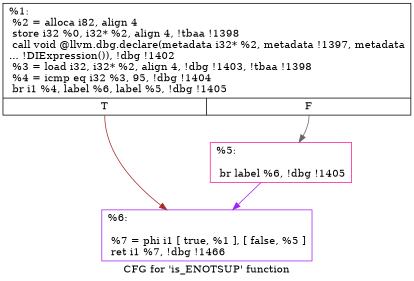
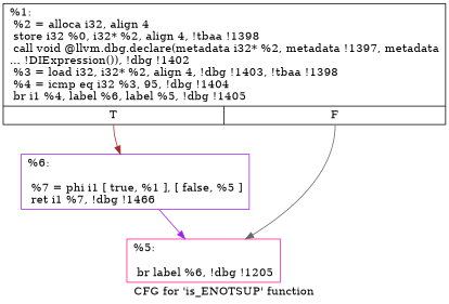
  digraph {
    label="CFG for 'is_ENOTSUP' function"
    node [shape=record]
-   n1 [color=black label="{%1:\l  %2 = alloca i82, align 4\l  store i32 %0, i32* %2, align 4, !tbaa !1398\l  call void @llvm.dbg.declare(metadata i32* %2, metadata !1397, metadata\l... !DIExpression()), !dbg !1402\l  %3 = load i32, i32* %2, align 4, !dbg !1403, !tbaa !1398\l  %4 = icmp eq i32 %3, 95, !dbg !1404\l  br i1 %4, label %6, label %5, !dbg !1405\l|{<s0>T|<s1>F}}"]
+   n1 [color=black label="{%1:\l  %2 = alloca i32, align 4\l  store i32 %0, i32* %2, align 4, !tbaa !1398\l  call void @llvm.dbg.declare(metadata i32* %2, metadata !1397, metadata\l... !DIExpression()), !dbg !1402\l  %3 = load i32, i32* %2, align 4, !dbg !1403, !tbaa !1398\l  %4 = icmp eq i32 %3, 95, !dbg !1404\l  br i1 %4, label %6, label %5, !dbg !1405\l|{<s0>T|<s1>F}}"]
    n2 [color=purple label="{%6:\l\l  %7 = phi i1 [ true, %1 ], [ false, %5 ]\l  ret i1 %7, !dbg !1466\l}"]
-   n3 [color=deeppink label="{%5:\l\l  br label %6, !dbg !1405\l}"]
+   n3 [color=deeppink label="{%5:\l\l  br label %6, !dbg !1205\l}"]
    n1 -> n2 [color=brown tailport=s0]
    n1 -> n3 [color=gray40 tailport=s1]
-   n3 -> n2 [color=purple]
+   n2 -> n3 [color=purple]
  }
